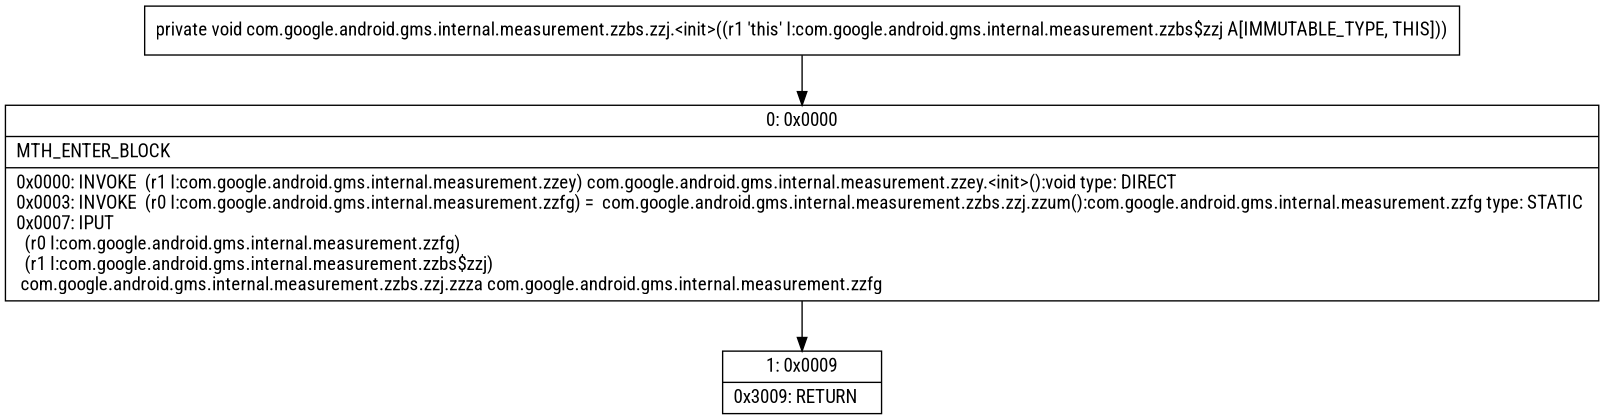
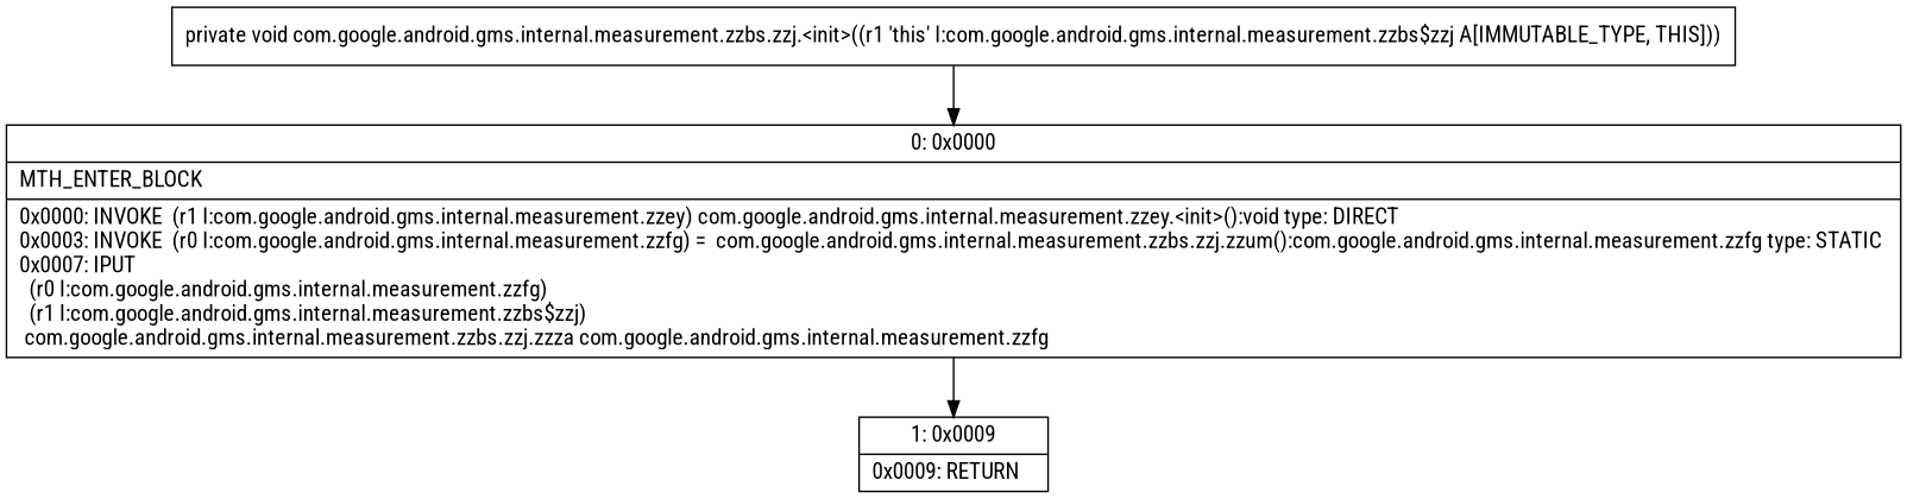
  digraph {
    fontname="Roboto Condensed"
    node [shape=record fontname="Roboto Condensed"]
    edge [fontname="Roboto Condensed"]
    n1 [label="{0\:\ 0x0000|MTH_ENTER_BLOCK\l|0x0000: INVOKE  (r1 I:com.google.android.gms.internal.measurement.zzey) com.google.android.gms.internal.measurement.zzey.\<init\>():void type: DIRECT \l0x0003: INVOKE  (r0 I:com.google.android.gms.internal.measurement.zzfg) =  com.google.android.gms.internal.measurement.zzbs.zzj.zzum():com.google.android.gms.internal.measurement.zzfg type: STATIC \l0x0007: IPUT  \l  (r0 I:com.google.android.gms.internal.measurement.zzfg)\l  (r1 I:com.google.android.gms.internal.measurement.zzbs$zzj)\l com.google.android.gms.internal.measurement.zzbs.zzj.zzza com.google.android.gms.internal.measurement.zzfg \l}"]
-   n2 [label="{1\:\ 0x0009|0x3009: RETURN   \l}"]
+   n2 [label="{1\:\ 0x0009|0x0009: RETURN   \l}"]
    n3 [label="{private void com.google.android.gms.internal.measurement.zzbs.zzj.\<init\>((r1 'this' I:com.google.android.gms.internal.measurement.zzbs$zzj A[IMMUTABLE_TYPE, THIS])) }"]
    n1 -> n2
    n3 -> n1
  }
